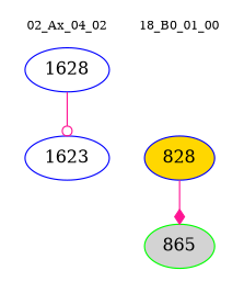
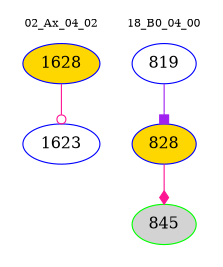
  digraph {
    node [color=blue fillcolor=gold style=filled]
    edge [color=deeppink]
-   n1 [fillcolor=white label=1628]
+   n1 [label=1628]
    n2 [fillcolor=white label=1623]
+   n3 [fillcolor=white label=819]
    n4 [label=828]
-   n5 [color=green fillcolor=lightgrey label=865]
+   n5 [color=green fillcolor=lightgrey label=845]
    subgraph cluster_1 {
      color=white
      fontsize=10
      label="02_Ax_04_02"
      n1
      n2
    }
    subgraph cluster_2 {
      color=white
      fontsize=10
-     label="18_B0_01_00"
+     label="18_B0_04_00"
+     n3
      n4
      n5
    }
    n1 -> n2 [arrowhead=odot]
+   n3 -> n4 [arrowhead=box color=purple]
    n4 -> n5 [arrowhead=diamond]
  }
